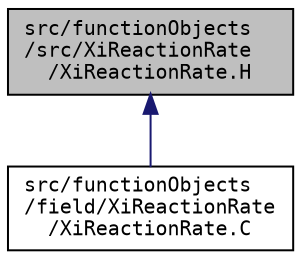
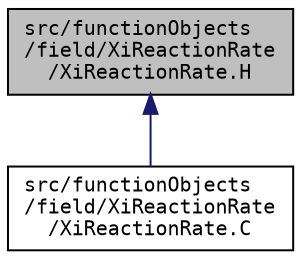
  digraph {
    fontname="DejaVu Sans Mono"
    node [color=black fontname="DejaVu Sans Mono" fontsize=10 shape=record]
-   n1 [fillcolor=grey75 fontcolor=black height=0.2 label="src/functionObjects\l/src/XiReactionRate\l/XiReactionRate.H" style=filled width=0.4]
+   n1 [fillcolor=grey75 fontcolor=black height=0.2 label="src/functionObjects\l/field/XiReactionRate\l/XiReactionRate.H" style=filled width=0.4]
    n2 [height=0.2 label="src/functionObjects\l/field/XiReactionRate\l/XiReactionRate.C" width=0.4]
    n1 -> n2 [color=midnightblue dir=back fontname="DejaVu Sans Mono" fontsize=10 labelfontname=Helvetica labelfontsize=10 style=solid]
  }
